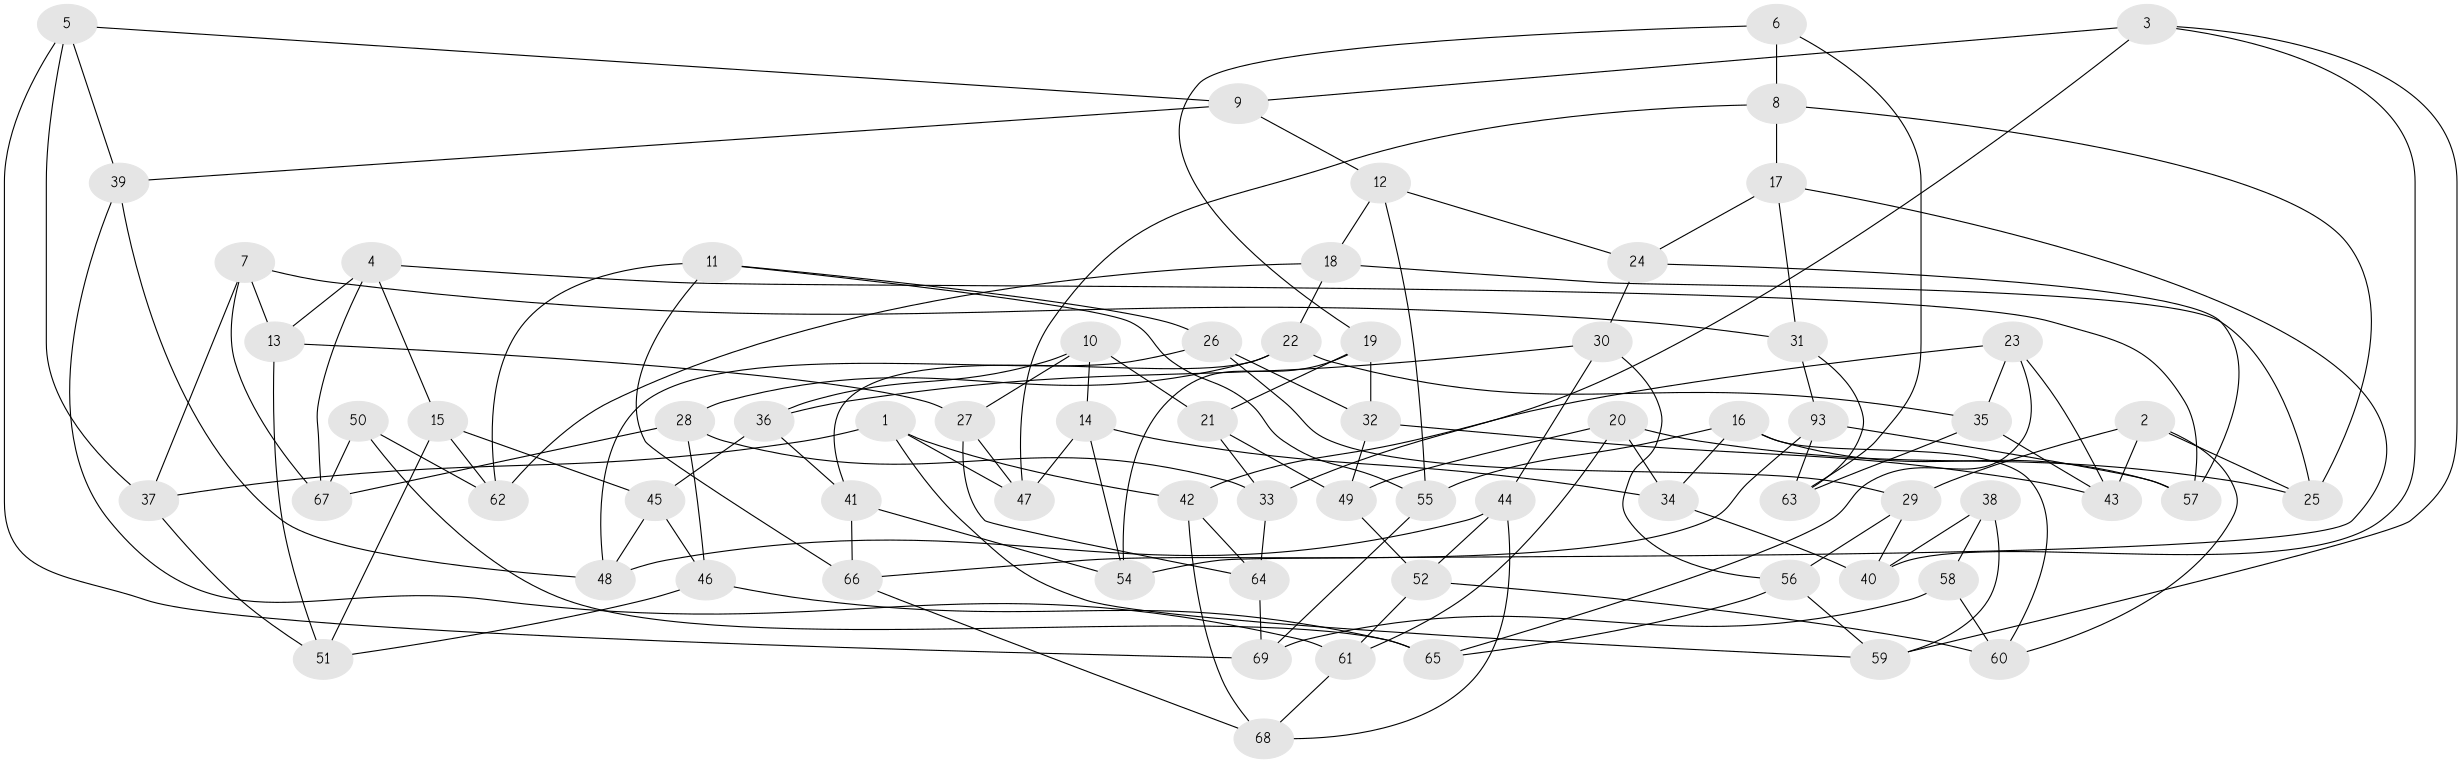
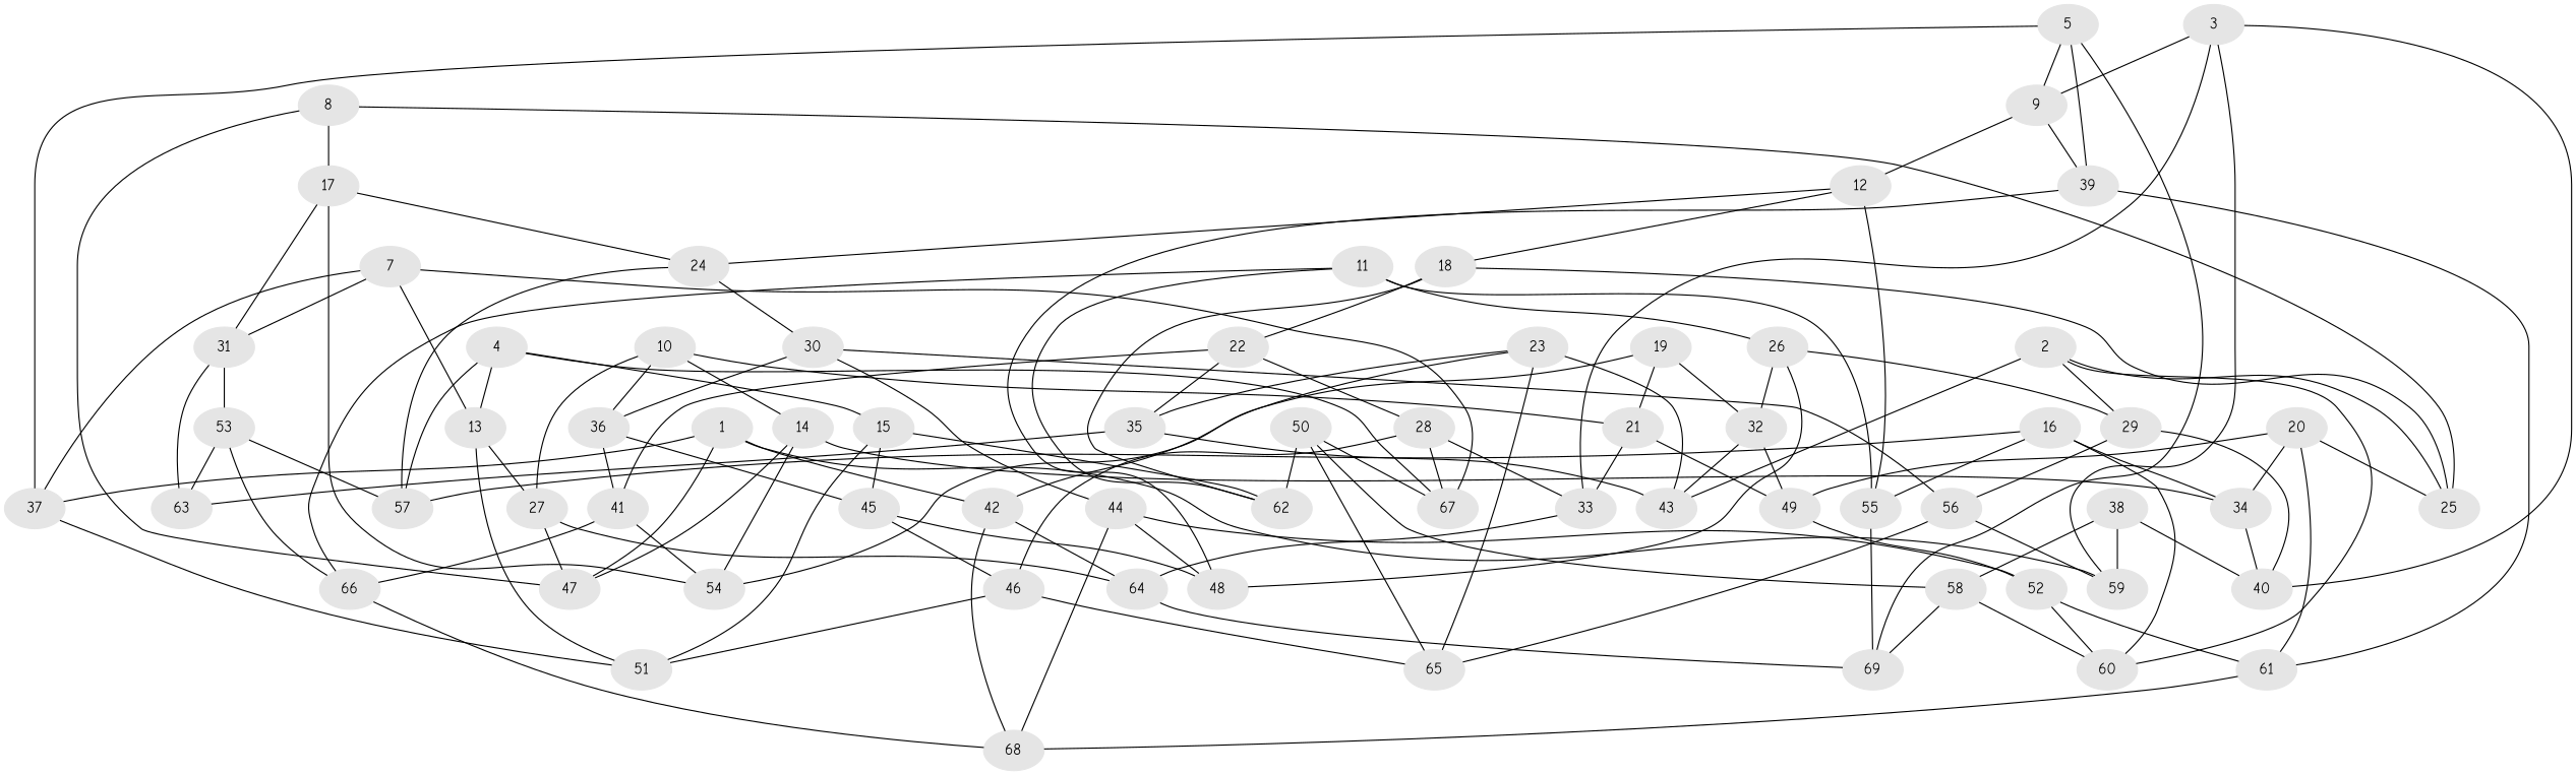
  graph {
    fontname="Comic Neue"
    node [color=gray90 fontname="Comic Neue" style=filled]
    edge [fontname="Comic Neue"]
    1
    37
    42
    47
    59
    51
    64
    68
    2
    25
    29
    43
    60
    40
    56
    3
    9
    33
    39
    12
    4
    13
    15
    57
    67
    27
    62
    45
    5
    69
    61
    48
-   6
    8
    19
    63
    17
    21
    54
    32
    38
    58
    7
    31
-   53 [label=93]
+   53
    24
    55
    18
    10
    14
    36
    34
    49
    41
    11
    26
    66
    22
    30
    46
    16
    28
    35
    20
    52
    23
    65
    44
    50
    1 -- 37
    1 -- 42
    1 -- 47
    1 -- 59
    37 -- 51
    42 -- 64
    42 -- 68
    64 -- 69
    2 -- 25
    2 -- 29
    2 -- 43
    2 -- 60
    29 -- 40
    29 -- 56
    56 -- 59
    56 -- 65
    3 -- 59
    3 -- 40
    3 -- 9
    3 -- 33
    9 -- 39
    9 -- 12
    33 -- 64
    39 -- 61
    39 -- 48
    12 -- 24
    12 -- 55
    12 -- 18
    4 -- 13
    4 -- 15
    4 -- 57
    4 -- 67
    13 -- 51
    13 -- 27
    15 -- 51
    15 -- 62
    15 -- 45
    27 -- 47
    27 -- 64
    45 -- 48
    45 -- 46
    5 -- 37
    5 -- 9
    5 -- 39
    5 -- 69
    61 -- 68
-   6 -- 8
-   6 -- 19
-   6 -- 63
    8 -- 47
    8 -- 25
    8 -- 17
    19 -- 21
    19 -- 54
    19 -- 32
    17 -- 54
    17 -- 31
    17 -- 24
    21 -- 33
    21 -- 49
    32 -- 43
    32 -- 49
    38 -- 59
    38 -- 40
    38 -- 58
    58 -- 60
    58 -- 69
    7 -- 37
    7 -- 13
    7 -- 67
    7 -- 31
    31 -- 63
    31 -- 53
    53 -- 57
    53 -- 63
    53 -- 66
    24 -- 57
    24 -- 30
    55 -- 69
    18 -- 25
    18 -- 62
    18 -- 22
    10 -- 27
    10 -- 21
    10 -- 14
    10 -- 36
    14 -- 47
    14 -- 54
    14 -- 34
    36 -- 45
    36 -- 41
    34 -- 40
    49 -- 52
    41 -- 54
    41 -- 66
    11 -- 62
    11 -- 55
    11 -- 26
    11 -- 66
    26 -- 29
    26 -- 48
    26 -- 32
    66 -- 68
    22 -- 41
    22 -- 28
    22 -- 35
    30 -- 56
    30 -- 36
    30 -- 44
    46 -- 51
    46 -- 65
    16 -- 60
    16 -- 57
    16 -- 55
    16 -- 34
    28 -- 33
    28 -- 67
    28 -- 46
    35 -- 43
    35 -- 63
    20 -- 25
    20 -- 61
    20 -- 34
    20 -- 49
    52 -- 60
    52 -- 61
    23 -- 42
    23 -- 43
    23 -- 35
    23 -- 65
    44 -- 68
    44 -- 48
    44 -- 52
    50 -- 67
    50 -- 62
+   50 -- 58
    50 -- 65
  }
